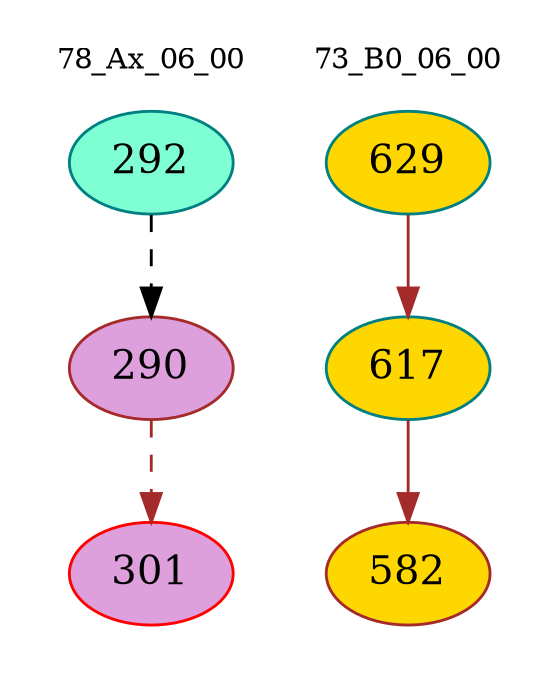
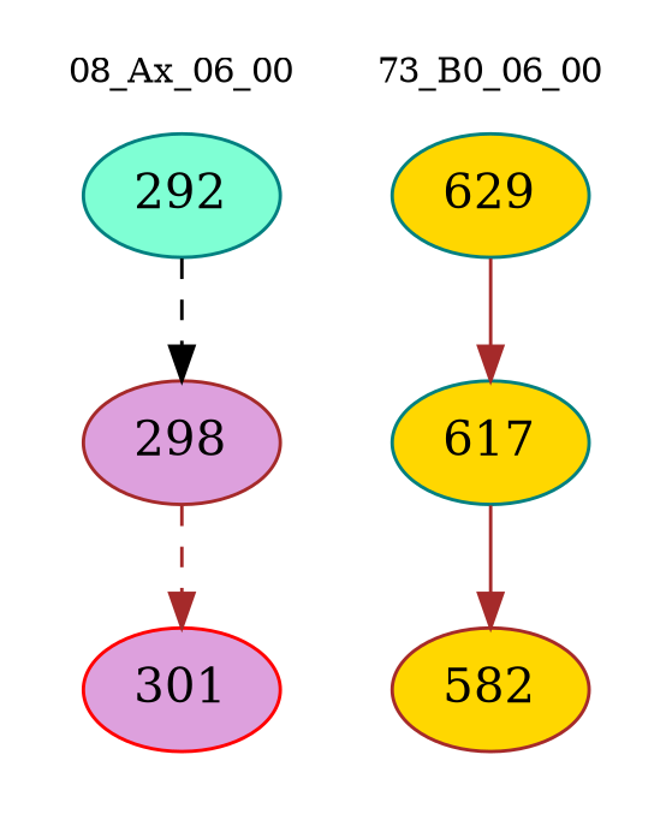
  digraph {
    node [color=teal fillcolor=gold style=filled]
    edge [color=brown style=dashed]
    n1 [fillcolor=aquamarine label=292]
-   n2 [color=brown fillcolor=plum label=290]
+   n2 [color=brown fillcolor=plum label=298]
    n3 [color=red fillcolor=plum label=301]
    n4 [label=629]
    n5 [label=617]
    n6 [color=brown label=582]
    subgraph cluster_1 {
      color=white
      fontsize=10
-     label="78_Ax_06_00"
+     label="08_Ax_06_00"
      n1
      n2
      n3
    }
    subgraph cluster_2 {
      color=white
      fontsize=10
      label="73_B0_06_00"
      n4
      n5
      n6
    }
    n1 -> n2 [color=black]
    n2 -> n3
    n4 -> n5 [style=solid]
    n5 -> n6 [style=solid]
  }
